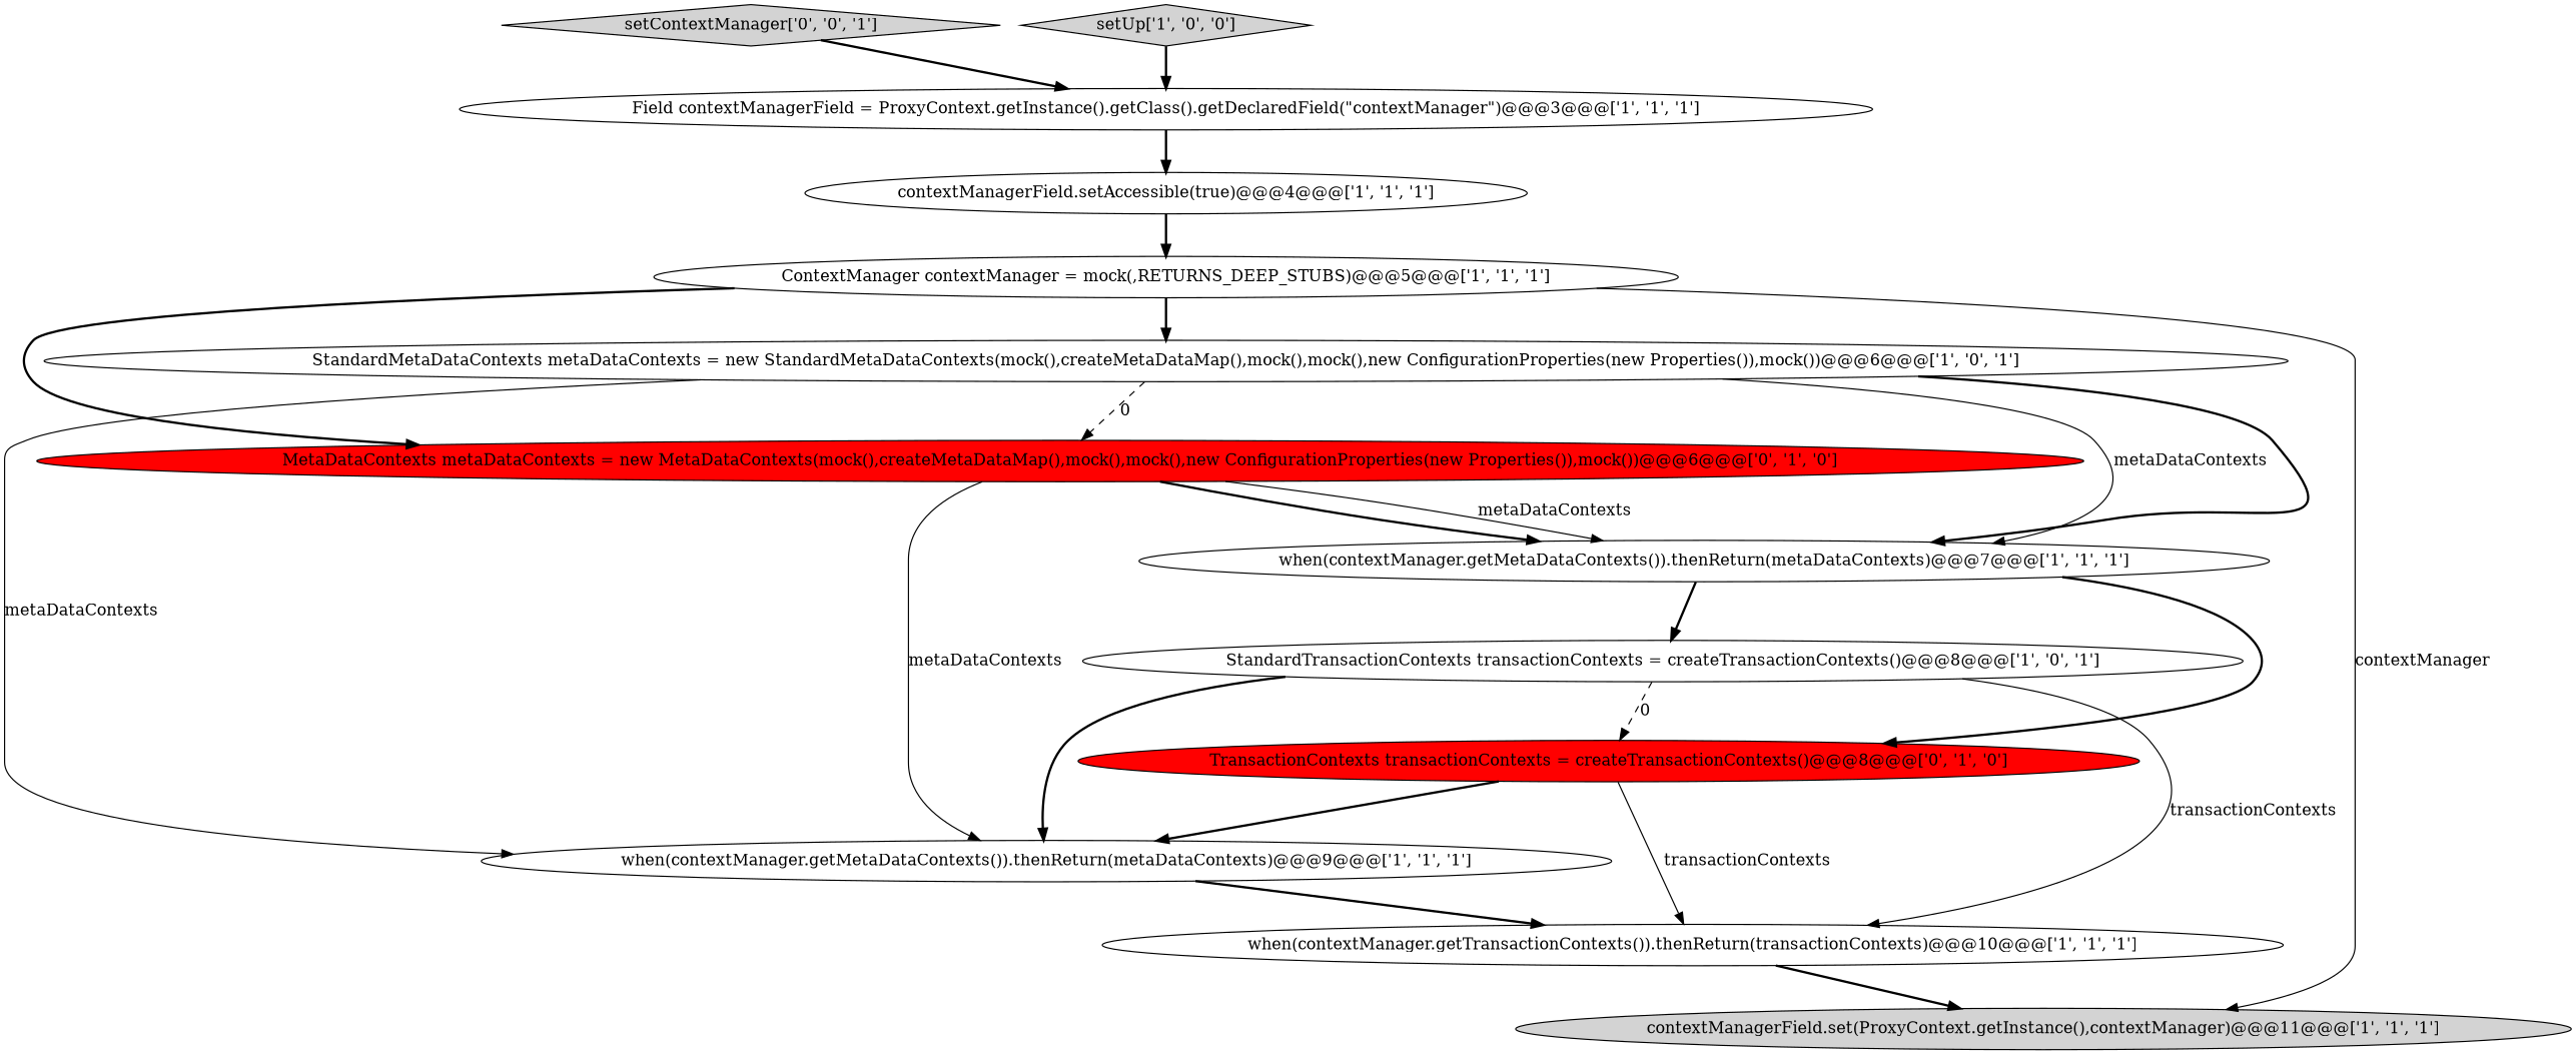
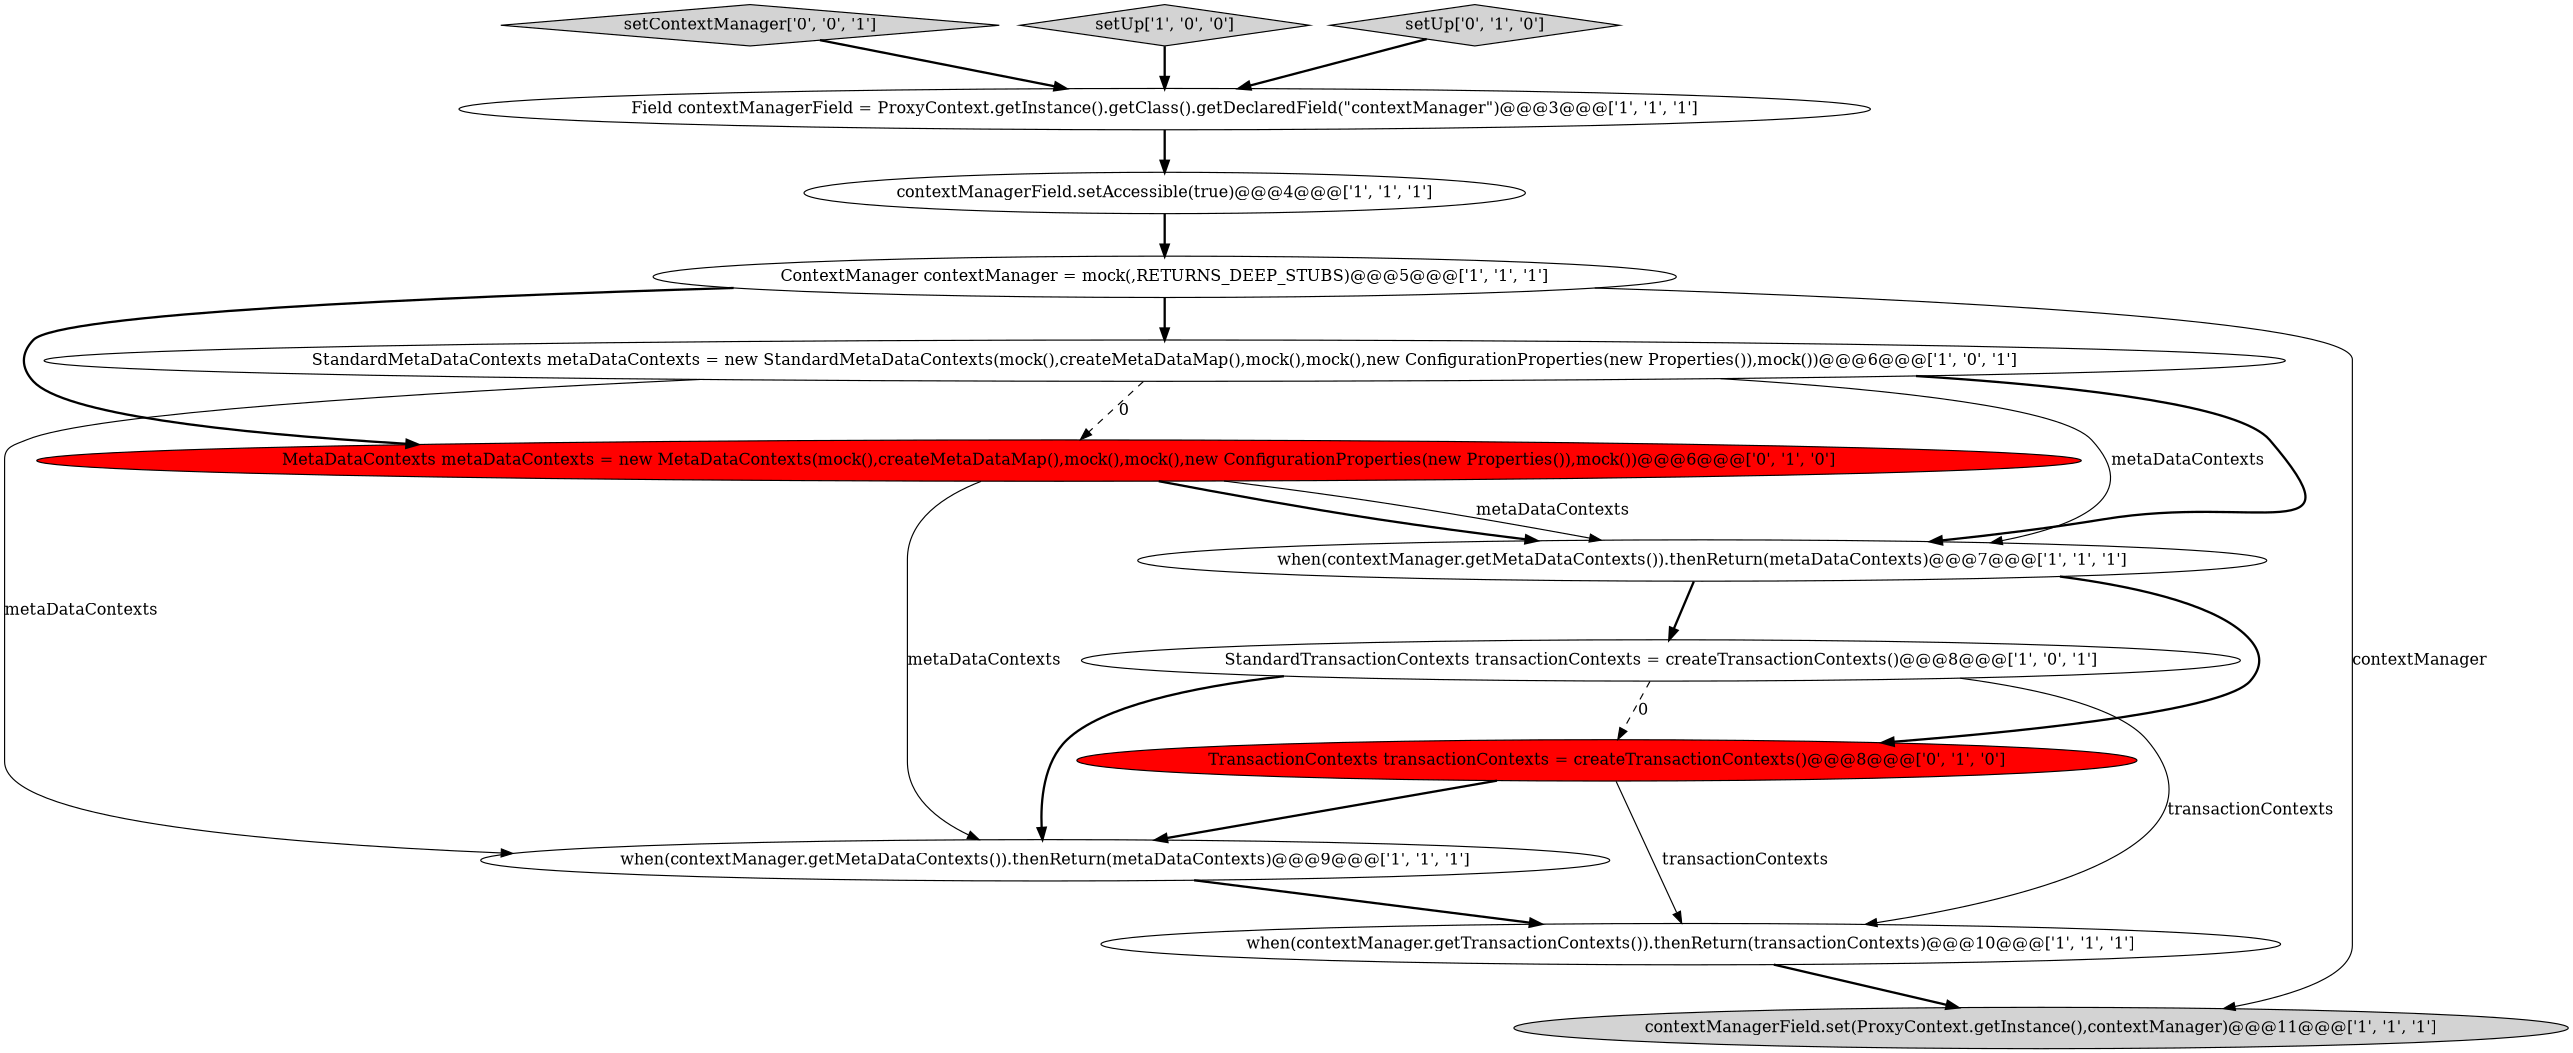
  digraph {
    node [fillcolor=white shape=ellipse style=filled]
    edge [style=bold]
    n1 [label="StandardMetaDataContexts metaDataContexts = new StandardMetaDataContexts(mock(),createMetaDataMap(),mock(),mock(),new ConfigurationProperties(new Properties()),mock())@@@6@@@['1', '0', '1']"]
    n2 [label="when(contextManager.getMetaDataContexts()).thenReturn(metaDataContexts)@@@7@@@['1', '1', '1']"]
    n3 [label="when(contextManager.getMetaDataContexts()).thenReturn(metaDataContexts)@@@9@@@['1', '1', '1']"]
    n4 [fillcolor=red label="MetaDataContexts metaDataContexts = new MetaDataContexts(mock(),createMetaDataMap(),mock(),mock(),new ConfigurationProperties(new Properties()),mock())@@@6@@@['0', '1', '0']"]
    n5 [fillcolor=lightgray label="setContextManager['0', '0', '1']" shape=diamond]
    n6 [label="Field contextManagerField = ProxyContext.getInstance().getClass().getDeclaredField(\"contextManager\")@@@3@@@['1', '1', '1']"]
    n7 [fillcolor=lightgray label="setUp['1', '0', '0']" shape=diamond]
    n8 [fillcolor=lightgray label="contextManagerField.set(ProxyContext.getInstance(),contextManager)@@@11@@@['1', '1', '1']"]
    n9 [fillcolor=red label="TransactionContexts transactionContexts = createTransactionContexts()@@@8@@@['0', '1', '0']"]
    n10 [label="StandardTransactionContexts transactionContexts = createTransactionContexts()@@@8@@@['1', '0', '1']"]
    n11 [label="when(contextManager.getTransactionContexts()).thenReturn(transactionContexts)@@@10@@@['1', '1', '1']"]
    n12 [label="contextManagerField.setAccessible(true)@@@4@@@['1', '1', '1']"]
    n13 [label="ContextManager contextManager = mock(,RETURNS_DEEP_STUBS)@@@5@@@['1', '1', '1']"]
+   n14 [fillcolor=lightgray label="setUp['0', '1', '0']" shape=diamond]
    n1 -> n2 [label=metaDataContexts style=solid]
    n1 -> n2
    n1 -> n3 [label=metaDataContexts style=solid]
    n1 -> n4 [label=0 style=dashed]
    n2 -> n9
    n2 -> n10
    n3 -> n11
    n4 -> n2 [label=metaDataContexts style=solid]
    n4 -> n2
    n4 -> n3 [label=metaDataContexts style=solid]
    n5 -> n6
    n6 -> n12
    n7 -> n6
    n9 -> n3
    n9 -> n11 [label=transactionContexts style=solid]
    n10 -> n3
    n10 -> n9 [label=0 style=dashed]
    n10 -> n11 [label=transactionContexts style=solid]
    n11 -> n8
    n12 -> n13
    n13 -> n1
    n13 -> n4
    n13 -> n8 [label=contextManager style=solid]
+   n14 -> n6
  }
